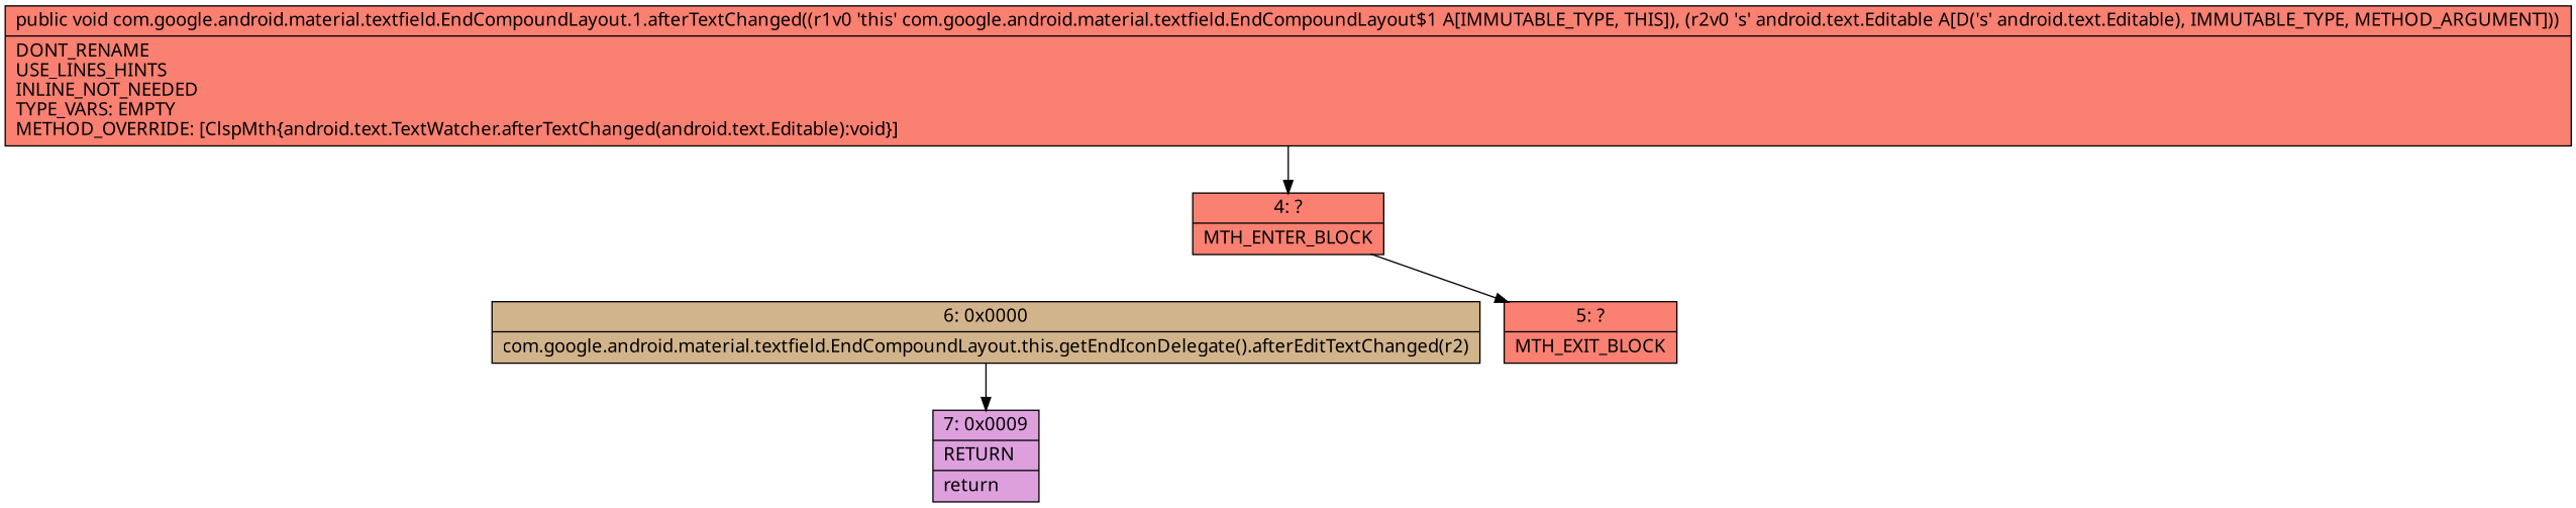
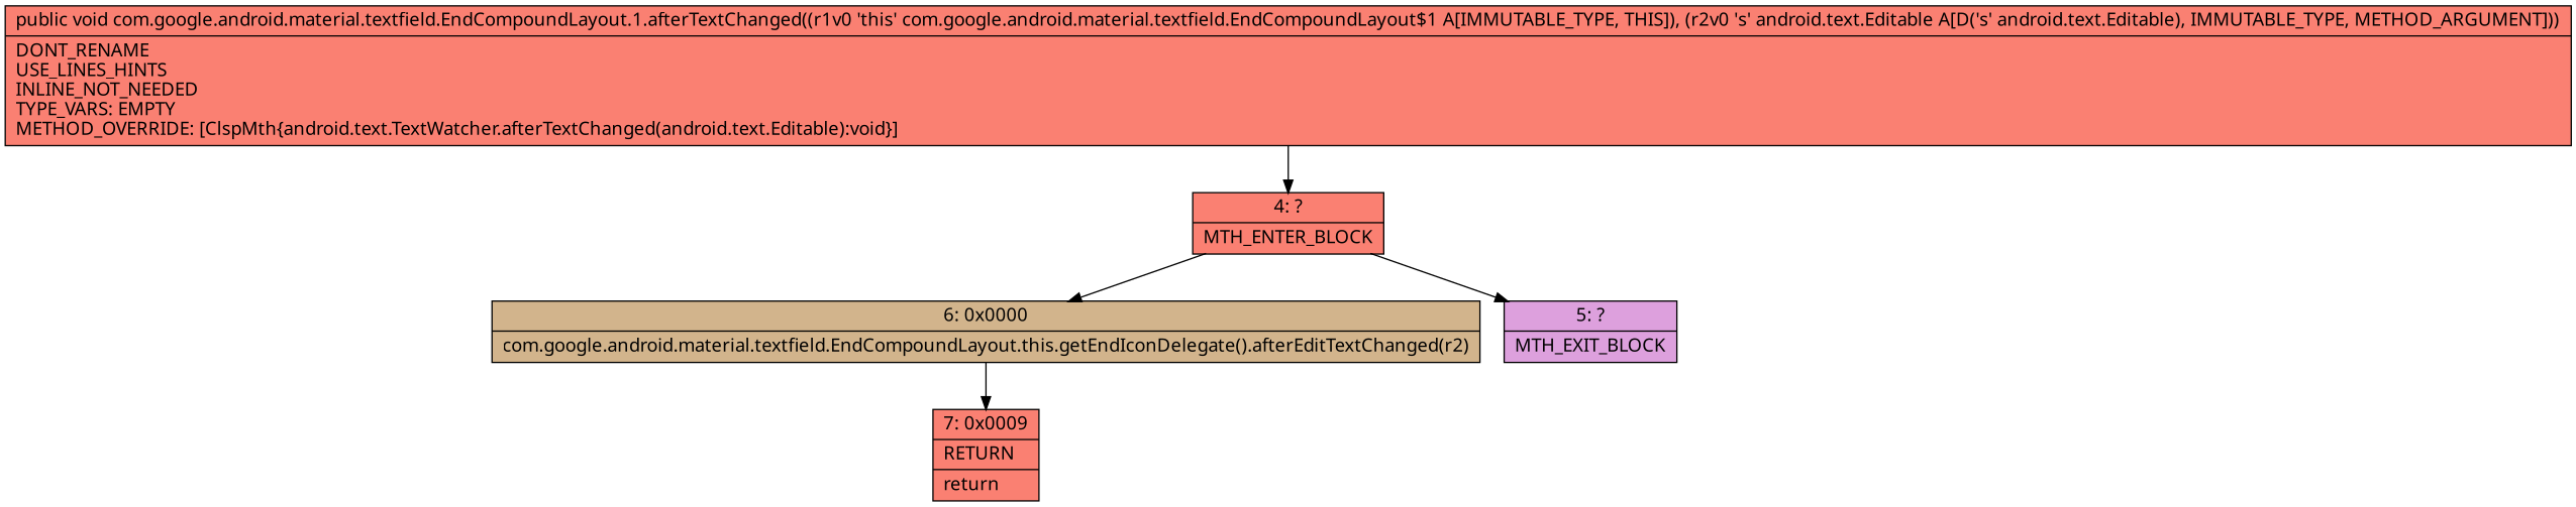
  digraph {
    fontname="Noto Sans"
    node [fillcolor=salmon fontname="Noto Sans" shape=record style=filled]
    edge [fontname="Noto Sans"]
    n1 [label="{4\:\ ?|MTH_ENTER_BLOCK\l}"]
    n2 [fillcolor=tan label="{6\:\ 0x0000|com.google.android.material.textfield.EndCompoundLayout.this.getEndIconDelegate().afterEditTextChanged(r2)\l}"]
-   n3 [label="{5\:\ ?|MTH_EXIT_BLOCK\l}"]
-   n4 [fillcolor=plum label="{7\:\ 0x0009|RETURN\l|return\l}"]
+   n3 [fillcolor=plum label="{5\:\ ?|MTH_EXIT_BLOCK\l}"]
+   n4 [label="{7\:\ 0x0009|RETURN\l|return\l}"]
    n5 [label="{public void com.google.android.material.textfield.EndCompoundLayout.1.afterTextChanged((r1v0 'this' com.google.android.material.textfield.EndCompoundLayout$1 A[IMMUTABLE_TYPE, THIS]), (r2v0 's' android.text.Editable A[D('s' android.text.Editable), IMMUTABLE_TYPE, METHOD_ARGUMENT]))  | DONT_RENAME\lUSE_LINES_HINTS\lINLINE_NOT_NEEDED\lTYPE_VARS: EMPTY\lMETHOD_OVERRIDE: [ClspMth\{android.text.TextWatcher.afterTextChanged(android.text.Editable):void\}]\l}"]
+   n1 -> n2
    n1 -> n3
    n2 -> n4
    n5 -> n1
  }
